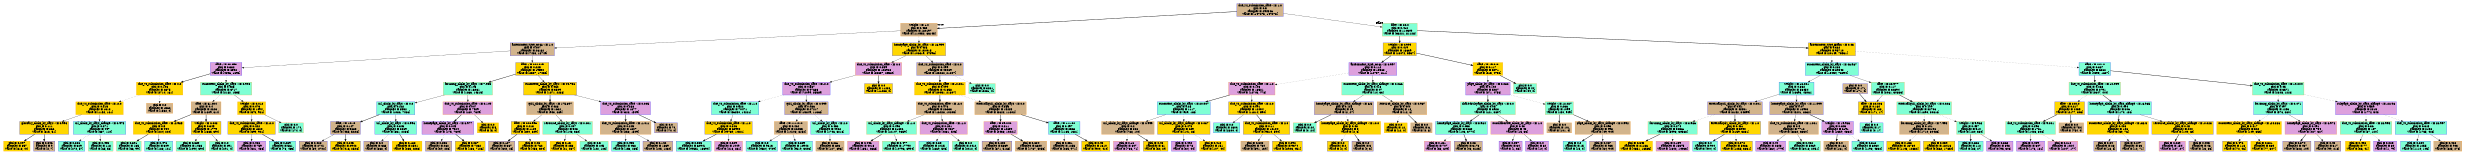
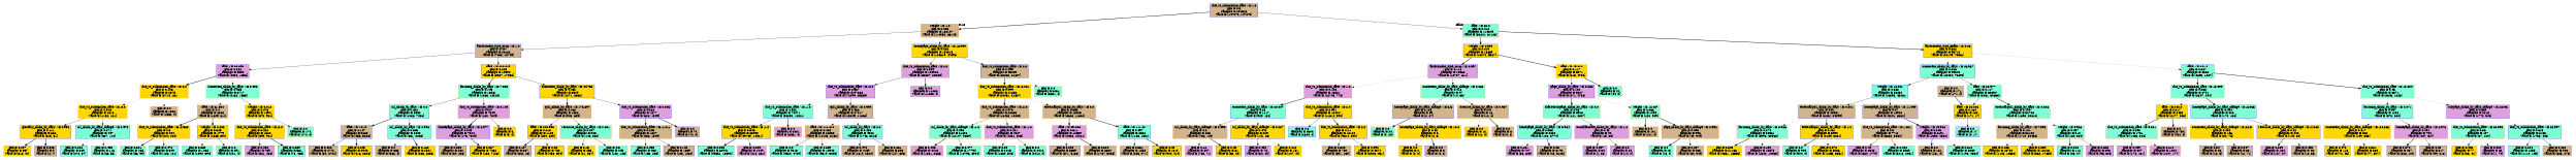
  digraph {
    node [color=blue fillcolor=aquamarine shape=box style=filled]
    edge [style=solid]
    n1 [fillcolor=tan label="due_vs_submission_date <= 1.0\ngini = 0.5\nsamples = 294546\nvalue = [147273, 147273]"]
    n2 [color=darkorange fillcolor=tan label="weight <= 1.0\ngini = 0.465\nsamples = 180197\nvalue = [114052, 66145]"]
    n3 [color=darkorange label="date <= 20.0\ngini = 0.412\nsamples = 114349\nvalue = [33221, 81128]"]
    n4 [fillcolor=tan label="assessment_type_CMA <= 1.0\ngini = 0.407\nsamples = 26182\nvalue = [7433, 18749]"]
    n5 [fillcolor=gold label="homepage_clicks_by_days <= 16.999\ngini = 0.426\nsamples = 154015\nvalue = [106619, 47396]"]
    n6 [fillcolor=gold label="weight <= 4.999\ngini = 0.419\nsamples = 18639\nvalue = [13072, 5567]"]
    n7 [fillcolor=gold label="assessment_type_Exam <= 0.03\ngini = 0.332\nsamples = 95710\nvalue = [20149, 75561]"]
    n8 [fillcolor=plum label="date <= 60.893\ngini = 0.382\nsamples = 6592\nvalue = [4896, 1696]"]
    n9 [fillcolor=gold label="date <= 222.019\ngini = 0.225\nsamples = 19590\nvalue = [2537, 17053]"]
    n10 [color=darkorange fillcolor=plum label="due_vs_submission_date <= 0.0\ngini = 0.359\nsamples = 108926\nvalue = [83337, 25589]"]
    n11 [fillcolor=tan label="due_vs_submission_date <= 0.0\ngini = 0.499\nsamples = 45089\nvalue = [23282, 21807]"]
    n12 [color=darkorange fillcolor=gold label="due_vs_submission_date <= 0.0\ngini = 0.106\nsamples = 2875\nvalue = [2714, 161]"]
    n13 [color=darkorange label="oucontent_clicks_by_days <= 0.998\ngini = 0.485\nsamples = 3717\nvalue = [2182, 1535]"]
    n14 [color=darkorange label="forumng_clicks_by_days <= 7.955\ngini = 0.145\nsamples = 16081\nvalue = [1266, 14815]"]
    n15 [fillcolor=gold label="oucontent_clicks_by_days <= 44.756\ngini = 0.462\nsamples = 3509\nvalue = [1271, 2238]"]
    n16 [color=darkorange fillcolor=gold label="due_vs_submission_date <= -0.0\ngini = 0.215\nsamples = 1313\nvalue = [1152, 161]"]
    n17 [color=darkorange fillcolor=tan label="gini = 0.0\nsamples = 1562\nvalue = [1562, 0]"]
    n18 [color=darkorange fillcolor=tan label="date <= 61.004\ngini = 0.4\nsamples = 2223\nvalue = [1609, 614]"]
    n19 [color=darkorange fillcolor=gold label="weight <= 0.012\ngini = 0.473\nsamples = 1494\nvalue = [573, 921]"]
    n20 [fillcolor=gold label="glossary_clicks_by_days <= 0.996\ngini = 0.111\nsamples = 866\nvalue = [815, 51]"]
    n21 [label="url_clicks_by_days_change <= 0.975\ngini = 0.371\nsamples = 447\nvalue = [337, 110]"]
    n22 [color=darkorange fillcolor=gold label="gini = 0.097\nsamples = 857\nvalue = [813, 44]"]
    n23 [fillcolor=tan label="gini = 0.346\nsamples = 9\nvalue = [2, 7]"]
    n24 [label="gini = 0.286\nsamples = 329\nvalue = [272, 57]"]
    n25 [color=darkorange label="gini = 0.495\nsamples = 118\nvalue = [65, 53]"]
    n26 [color=darkorange fillcolor=gold label="due_vs_submission_date <= -2.985\ngini = 0.5\nsamples = 444\nvalue = [224, 220]"]
    n27 [fillcolor=gold label="weight <= 0.003\ngini = 0.345\nsamples = 1779\nvalue = [1385, 394]"]
    n28 [fillcolor=gold label="due_vs_submission_date <= -0.0\ngini = 0.422\nsamples = 1320\nvalue = [399, 921]"]
    n29 [color=darkorange label="gini = 0.0\nsamples = 174\nvalue = [174, 0]"]
    n30 [color=darkorange label="gini = 0.391\nsamples = 135\nvalue = [36, 99]"]
    n31 [label="gini = 0.476\nsamples = 309\nvalue = [188, 121]"]
    n32 [color=darkorange label="gini = 0.389\nsamples = 1488\nvalue = [1094, 394]"]
    n33 [color=darkorange label="gini = 0.0\nsamples = 291\nvalue = [291, 0]"]
    n34 [fillcolor=plum label="gini = 0.488\nsamples = 759\nvalue = [321, 438]"]
    n35 [label="gini = 0.239\nsamples = 561\nvalue = [78, 483]"]
    n36 [label="url_clicks_by_days <= 0.0\ngini = 0.222\nsamples = 8552\nvalue = [1086, 7466]"]
    n37 [color=darkorange fillcolor=plum label="due_vs_submission_date <= 0.149\ngini = 0.047\nsamples = 7529\nvalue = [180, 7349]"]
    n38 [color=darkorange fillcolor=tan label="quiz_clicks_by_days <= 175.897\ngini = 0.488\nsamples = 1632\nvalue = [943, 689]"]
    n39 [fillcolor=plum label="due_vs_submission_date <= 0.005\ngini = 0.288\nsamples = 1877\nvalue = [328, 1549]"]
    n40 [fillcolor=tan label="date <= 141.5\ngini = 0.147\nsamples = 5683\nvalue = [455, 5228]"]
    n41 [label="url_clicks_by_days <= 0.996\ngini = 0.343\nsamples = 2869\nvalue = [631, 2238]"]
    n42 [fillcolor=plum label="homepage_clicks_by_days <= 3.977\ngini = 0.045\nsamples = 7524\nvalue = [175, 7349]"]
    n43 [color=darkorange fillcolor=gold label="gini = 0.0\nsamples = 5\nvalue = [5, 0]"]
    n44 [fillcolor=tan label="gini = 0.028\nsamples = 2741\nvalue = [39, 2702]"]
    n45 [fillcolor=gold label="gini = 0.243\nsamples = 2942\nvalue = [416, 2526]"]
    n46 [fillcolor=tan label="gini = 0.0\nsamples = 368\nvalue = [368, 0]"]
    n47 [color=darkorange fillcolor=gold label="gini = 0.188\nsamples = 2501\nvalue = [263, 2238]"]
    n48 [fillcolor=tan label="gini = 0.253\nsamples = 262\nvalue = [39, 223]"]
    n49 [fillcolor=gold label="gini = 0.037\nsamples = 7262\nvalue = [136, 7126]"]
    n50 [fillcolor=gold label="date <= 228.996\ngini = 0.413\nsamples = 1129\nvalue = [800, 329]"]
    n51 [color=darkorange label="resource_clicks_by_days <= 0.001\ngini = 0.407\nsamples = 503\nvalue = [143, 360]"]
    n52 [color=darkorange fillcolor=tan label="due_vs_submission_date <= -1.011\ngini = 0.245\nsamples = 1807\nvalue = [258, 1549]"]
    n53 [fillcolor=tan label="gini = 0.0\nsamples = 70\nvalue = [70, 0]"]
    n54 [fillcolor=tan label="gini = 0.127\nsamples = 367\nvalue = [342, 25]"]
    n55 [fillcolor=gold label="gini = 0.48\nsamples = 762\nvalue = [458, 304]"]
    n56 [color=darkorange fillcolor=gold label="gini = 0.15\nsamples = 258\nvalue = [21, 237]"]
    n57 [color=darkorange label="gini = 0.5\nsamples = 245\nvalue = [122, 123]"]
    n58 [label="gini = 0.455\nsamples = 438\nvalue = [153, 285]"]
    n59 [fillcolor=tan label="gini = 0.142\nsamples = 1369\nvalue = [105, 1264]"]
    n60 [fillcolor=plum label="due_vs_submission_date <= -0.0\ngini = 0.387\nsamples = 97688\nvalue = [72099, 25589]"]
-   n61 [fillcolor=gold label="gini = 0.0\nsamples = 11238\nvalue = [11238, 0]"]
+   n61 [fillcolor=plum label="gini = 0.0\nsamples = 11238\nvalue = [11238, 0]"]
    n62 [color=darkorange fillcolor=gold label="due_vs_submission_date <= -0.001\ngini = 0.499\nsamples = 41858\nvalue = [20051, 21807]"]
    n63 [color=darkorange label="gini = 0.0\nsamples = 3231\nvalue = [3231, 0]"]
    n64 [label="due_vs_submission_date <= -1.0\ngini = 0.322\nsamples = 70471\nvalue = [56250, 14221]"]
    n65 [fillcolor=tan label="quiz_clicks_by_days <= 0.999\ngini = 0.486\nsamples = 27217\nvalue = [15849, 11368]"]
    n66 [fillcolor=gold label="due_vs_submission_date <= -1.0\ngini = 0.346\nsamples = 63990\nvalue = [49769, 14221]"]
+   n67 [color=darkorange fillcolor=plum label="gini = 0.0\nsamples = 6481\nvalue = [6481, 0]"]
    n68 [color=darkorange fillcolor=tan label="date <= 111.012\ngini = 0.464\nsamples = 22255\nvalue = [14103, 8152]"]
    n69 [label="url_clicks_by_days <= 2.0\ngini = 0.456\nsamples = 4962\nvalue = [1746, 3216]"]
    n70 [label="gini = 0.335\nsamples = 62941\nvalue = [49551, 13390]"]
    n71 [color=darkorange fillcolor=plum label="gini = 0.329\nsamples = 1049\nvalue = [218, 831]"]
    n72 [label="gini = 0.5\nsamples = 9313\nvalue = [4584, 4729]"]
    n73 [label="gini = 0.389\nsamples = 12942\nvalue = [9519, 3423]"]
+   n74 [fillcolor=tan label="gini = 0.476\nsamples = 4139\nvalue = [1619, 2520]"]
    n75 [color=darkorange fillcolor=tan label="gini = 0.261\nsamples = 823\nvalue = [127, 696]"]
    n76 [color=darkorange fillcolor=tan label="due_vs_submission_date <= -2.0\ngini = 0.473\nsamples = 26633\nvalue = [16428, 10205]"]
    n77 [color=darkorange fillcolor=tan label="externalquiz_clicks_by_days <= 0.0\ngini = 0.363\nsamples = 15225\nvalue = [3623, 11602]"]
    n78 [color=darkorange label="url_clicks_by_days_change <= -1.0\ngini = 0.493\nsamples = 21806\nvalue = [12147, 9659]"]
    n79 [color=darkorange fillcolor=plum label="due_vs_submission_date <= -1.0\ngini = 0.201\nsamples = 4827\nvalue = [4281, 546]"]
    n80 [color=darkorange fillcolor=plum label="date <= 89.046\ngini = 0.311\nsamples = 12659\nvalue = [2438, 10221]"]
    n81 [label="date <= 111.02\ngini = 0.497\nsamples = 2566\nvalue = [1185, 1381]"]
    n82 [color=darkorange fillcolor=plum label="gini = 0.446\nsamples = 4016\nvalue = [1351, 2665]"]
    n83 [color=darkorange label="gini = 0.477\nsamples = 17790\nvalue = [10796, 6994]"]
    n84 [label="gini = 0.35\nsamples = 2415\nvalue = [1869, 546]"]
    n85 [color=darkorange label="gini = 0.0\nsamples = 2412\nvalue = [2412, 0]"]
    n86 [fillcolor=tan label="gini = 0.203\nsamples = 5839\nvalue = [671, 5168]"]
    n87 [color=darkorange fillcolor=tan label="gini = 0.384\nsamples = 6820\nvalue = [1767, 5053]"]
    n88 [color=darkorange fillcolor=tan label="gini = 0.351\nsamples = 1256\nvalue = [285, 971]"]
    n89 [fillcolor=gold label="gini = 0.43\nsamples = 1310\nvalue = [900, 410]"]
    n90 [fillcolor=plum label="assessment_type_CMA <= 0.997\ngini = 0.112\nsamples = 13568\nvalue = [12757, 811]"]
    n91 [color=darkorange fillcolor=gold label="date <= 19.013\ngini = 0.117\nsamples = 5071\nvalue = [315, 4756]"]
    n92 [label="oucontent_clicks_by_days <= 46.987\ngini = 0.286\nsamples = 89348\nvalue = [15454, 73894]"]
    n93 [label="date <= 241.0\ngini = 0.387\nsamples = 6362\nvalue = [4695, 1667]"]
    n94 [color=darkorange fillcolor=plum label="due_vs_submission_date <= 1.0\ngini = 0.108\nsamples = 13521\nvalue = [12743, 778]"]
    n95 [color=darkorange label="oucontent_clicks_by_days_change <= 0.066\ngini = 0.418\nsamples = 47\nvalue = [14, 33]"]
    n96 [fillcolor=plum label="page_clicks_by_days <= 0.082\ngini = 0.102\nsamples = 5027\nvalue = [271, 4756]"]
    n97 [color=darkorange label="gini = 0.0\nsamples = 44\nvalue = [44, 0]"]
    n98 [label="oucontent_clicks_by_days <= 20.907\ngini = 0.28\nsamples = 1117\nvalue = [929, 188]"]
    n99 [fillcolor=gold label="due_vs_submission_date <= 2.0\ngini = 0.091\nsamples = 12404\nvalue = [11814, 590]"]
    n100 [fillcolor=tan label="homepage_clicks_by_days_change <= 6.5\ngini = 0.128\nsamples = 29\nvalue = [2, 27]"]
    n101 [color=darkorange fillcolor=tan label="resource_clicks_by_days <= 0.987\ngini = 0.444\nsamples = 18\nvalue = [12, 6]"]
    n102 [color=darkorange fillcolor=tan label="url_clicks_by_days_change <= 0.999\ngini = 0.2\nsamples = 888\nvalue = [788, 100]"]
    n103 [fillcolor=gold label="url_clicks_by_days_change <= 0.037\ngini = 0.473\nsamples = 229\nvalue = [141, 88]"]
    n104 [label="gini = 0.0\nsamples = 2300\nvalue = [2300, 0]"]
    n105 [fillcolor=gold label="due_vs_submission_date <= 2.0\ngini = 0.11\nsamples = 10104\nvalue = [9514, 590]"]
    n106 [color=darkorange fillcolor=plum label="gini = 0.16\nsamples = 807\nvalue = [736, 71]"]
    n107 [fillcolor=gold label="gini = 0.46\nsamples = 81\nvalue = [52, 29]"]
    n108 [fillcolor=plum label="gini = 0.492\nsamples = 78\nvalue = [34, 44]"]
    n109 [color=darkorange fillcolor=gold label="gini = 0.413\nsamples = 151\nvalue = [107, 44]"]
    n110 [color=darkorange fillcolor=tan label="gini = 0.308\nsamples = 730\nvalue = [591, 139]"]
    n111 [fillcolor=gold label="gini = 0.092\nsamples = 9374\nvalue = [8923, 451]"]
    n112 [color=darkorange label="gini = 0.0\nsamples = 24\nvalue = [0, 24]"]
    n113 [color=darkorange fillcolor=gold label="homepage_clicks_by_days_change <= 10.0\ngini = 0.48\nsamples = 5\nvalue = [2, 3]"]
    n114 [color=darkorange fillcolor=gold label="gini = 0.0\nsamples = 12\nvalue = [12, 0]"]
    n115 [color=darkorange fillcolor=tan label="gini = 0.0\nsamples = 6\nvalue = [0, 6]"]
    n116 [fillcolor=gold label="gini = 0.0\nsamples = 2\nvalue = [2, 0]"]
    n117 [fillcolor=tan label="gini = 0.0\nsamples = 3\nvalue = [0, 3]"]
    n118 [color=darkorange label="sharedsubpage_clicks_by_days <= 0.0\ngini = 0.06\nsamples = 3928\nvalue = [121, 3807]"]
    n119 [color=darkorange label="weight <= 12.427\ngini = 0.236\nsamples = 1099\nvalue = [150, 949]"]
    n120 [label="homepage_clicks_by_days <= 5.984\ngini = 0.053\nsamples = 3880\nvalue = [106, 3774]"]
    n121 [color=darkorange fillcolor=plum label="oucollaborate_clicks_by_days <= 1.0\ngini = 0.43\nsamples = 48\nvalue = [15, 33]"]
    n122 [color=darkorange fillcolor=tan label="gini = 0.0\nsamples = 101\nvalue = [101, 0]"]
    n123 [color=darkorange fillcolor=tan label="page_clicks_by_days_change <= 0.992\ngini = 0.093\nsamples = 998\nvalue = [49, 949]"]
    n124 [color=darkorange fillcolor=plum label="gini = 0.151\nsamples = 707\nvalue = [58, 649]"]
    n125 [fillcolor=tan label="gini = 0.03\nsamples = 3173\nvalue = [48, 3125]"]
    n126 [fillcolor=plum label="gini = 0.057\nsamples = 34\nvalue = [1, 33]"]
    n127 [fillcolor=plum label="gini = 0.0\nsamples = 64\nvalue = [14, 0]"]
    n128 [label="gini = 0.0\nsamples = 15\nvalue = [15, 0]"]
-   n129 [fillcolor=tan label="gini = 0.067\nsamples = 983\nvalue = [34, 949]"]
+   n129 [color=darkorange fillcolor=tan label="gini = 0.067\nsamples = 983\nvalue = [34, 949]"]
    n130 [label="weight <= 18.001\ngini = 0.362\nsamples = 56454\nvalue = [13393, 43061]"]
    n131 [color=darkorange label="date <= 23.977\ngini = 0.117\nsamples = 32894\nvalue = [2061, 30833]"]
    n132 [color=darkorange label="due_vs_submission_date <= 10.999\ngini = 0.268\nsamples = 2791\nvalue = [2347, 444]"]
    n133 [color=darkorange label="due_vs_submission_date <= 19.004\ngini = 0.45\nsamples = 3571\nvalue = [2348, 1223]"]
    n134 [fillcolor=tan label="externalquiz_clicks_by_days <= 0.001\ngini = 0.31\nsamples = 42551\nvalue = [8152, 34399]"]
    n135 [fillcolor=tan label="homepage_clicks_by_days <= 11.999\ngini = 0.47\nsamples = 13903\nvalue = [5241, 8662]"]
    n136 [fillcolor=gold label="date <= 20.006\ngini = 0.164\nsamples = 188\nvalue = [171, 17]"]
    n137 [color=darkorange label="externalquiz_clicks_by_days <= 0.026\ngini = 0.109\nsamples = 32706\nvalue = [1890, 30816]"]
    n138 [color=darkorange label="forumng_clicks_by_days <= 3.986\ngini = 0.274\nsamples = 36561\nvalue = [5993, 30568]"]
    n139 [fillcolor=gold label="externalquiz_clicks_by_days <= 1.0\ngini = 0.461\nsamples = 5990\nvalue = [2159, 3831]"]
    n140 [color=darkorange fillcolor=tan label="due_vs_submission_date <= 1.001\ngini = 0.5\nsamples = 7712\nvalue = [3882, 3830]"]
    n141 [fillcolor=plum label="weight <= 19.986\ngini = 0.343\nsamples = 6191\nvalue = [1359, 4832]"]
    n142 [color=darkorange fillcolor=gold label="gini = 0.343\nsamples = 21186\nvalue = [4651, 16535]"]
    n143 [color=darkorange fillcolor=plum label="gini = 0.159\nsamples = 15375\nvalue = [1342, 14033]"]
    n144 [label="gini = 0.0\nsamples = 904\nvalue = [904, 0]"]
    n145 [fillcolor=gold label="gini = 0.372\nsamples = 5086\nvalue = [1255, 3831]"]
    n146 [fillcolor=plum label="gini = 0.44\nsamples = 2643\nvalue = [864, 1779]"]
    n147 [color=darkorange label="gini = 0.482\nsamples = 5069\nvalue = [3018, 2051]"]
    n148 [color=darkorange fillcolor=tan label="gini = 0.0\nsamples = 161\nvalue = [161, 0]"]
    n149 [label="gini = 0.318\nsamples = 6030\nvalue = [1198, 4832]"]
    n150 [label="gini = 0.0\nsamples = 17\nvalue = [0, 17]"]
    n151 [color=darkorange fillcolor=tan label="forumng_clicks_by_days <= 7.995\ngini = 0.101\nsamples = 32196\nvalue = [1710, 30486]"]
    n152 [color=darkorange label="weight <= 9.968\ngini = 0.457\nsamples = 510\nvalue = [180, 330]"]
    n153 [fillcolor=tan label="gini = 0.0\nsamples = 171\nvalue = [171, 0]"]
    n154 [fillcolor=gold label="gini = 0.153\nsamples = 13780\nvalue = [1148, 12632]"]
    n155 [fillcolor=gold label="gini = 0.059\nsamples = 18416\nvalue = [562, 17854]"]
    n156 [label="gini = 0.366\nsamples = 112\nvalue = [85, 27]"]
    n157 [fillcolor=plum label="gini = 0.363\nsamples = 398\nvalue = [95, 303]"]
    n158 [fillcolor=gold label="date <= 240.0\ngini = 0.217\nsamples = 2485\nvalue = [2177, 308]"]
    n159 [label="homepage_clicks_by_days_change <= -6.965\ngini = 0.494\nsamples = 306\nvalue = [170, 136]"]
    n160 [label="forumng_clicks_by_days <= 0.071\ngini = 0.497\nsamples = 1256\nvalue = [576, 680]"]
    n161 [fillcolor=plum label="subpage_clicks_by_days_change <= -22.98\ngini = 0.359\nsamples = 2315\nvalue = [1772, 543]"]
    n162 [color=darkorange label="due_vs_submission_date <= 9.001\ngini = 0.293\nsamples = 1731\nvalue = [1423, 308]"]
    n163 [color=darkorange fillcolor=tan label="gini = 0.0\nsamples = 754\nvalue = [754, 0]"]
    n164 [color=darkorange fillcolor=gold label="oucontent_clicks_by_days_change <= -38.5\ngini = 0.406\nsamples = 106\nvalue = [30, 76]"]
    n165 [fillcolor=gold label="resource_clicks_by_days_change <= -0.023\ngini = 0.42\nsamples = 200\nvalue = [140, 60]"]
    n166 [fillcolor=plum label="gini = 0.489\nsamples = 307\nvalue = [176, 131]"]
    n167 [color=darkorange fillcolor=plum label="gini = 0.218\nsamples = 1424\nvalue = [1247, 177]"]
    n168 [fillcolor=tan label="gini = 0.34\nsamples = 23\nvalue = [18, 5]"]
    n169 [fillcolor=tan label="gini = 0.247\nsamples = 83\nvalue = [12, 71]"]
    n170 [color=darkorange fillcolor=plum label="gini = 0.289\nsamples = 154\nvalue = [127, 27]"]
    n171 [fillcolor=tan label="gini = 0.405\nsamples = 46\nvalue = [13, 33]"]
    n172 [color=darkorange fillcolor=gold label="oucontent_clicks_by_days_change <= -24.386\ngini = 0.417\nsamples = 502\nvalue = [149, 353]"]
    n173 [color=darkorange fillcolor=plum label="homepage_clicks_by_days <= 6.978\ngini = 0.491\nsamples = 754\nvalue = [427, 327]"]
    n174 [color=darkorange label="due_vs_submission_date <= 23.995\ngini = 0.36\nsamples = 157\nvalue = [37, 120]"]
    n175 [label="due_vs_submission_date <= 23.997\ngini = 0.315\nsamples = 2158\nvalue = [1735, 423]"]
    n176 [fillcolor=gold label="gini = 0.476\nsamples = 118\nvalue = [72, 46]"]
    n177 [color=darkorange fillcolor=gold label="gini = 0.321\nsamples = 384\nvalue = [77, 307]"]
    n178 [fillcolor=tan label="gini = 0.374\nsamples = 437\nvalue = [328, 109]"]
    n179 [fillcolor=tan label="gini = 0.43\nsamples = 317\nvalue = [99, 218]"]
    n180 [color=darkorange fillcolor=gold label="gini = 0.498\nsamples = 77\nvalue = [36, 41]"]
    n181 [fillcolor=plum label="gini = 0.025\nsamples = 80\nvalue = [1, 79]"]
    n182 [label="gini = 0.204\nsamples = 1255\nvalue = [1110, 145]"]
    n183 [color=darkorange fillcolor=tan label="gini = 0.426\nsamples = 903\nvalue = [625, 278]"]
    n1 -> n2 [headlabel=True labelangle=45 labeldistance=2.5 style=bold]
    n1 -> n3 [headlabel=False labelangle=-45 labeldistance=2.5]
    n2 -> n4
    n2 -> n5 [style=dotted]
    n3 -> n6 [style=bold]
    n3 -> n7 [style=bold]
    n4 -> n8
    n4 -> n9
    n5 -> n10
    n5 -> n11
    n6 -> n90 [style=bold]
    n6 -> n91 [style=bold]
    n7 -> n92 [style=dotted]
    n7 -> n93 [style=dotted]
    n8 -> n12 [style=bold]
    n8 -> n13 [style=dotted]
    n9 -> n14 [style=bold]
    n9 -> n15
    n10 -> n60
    n10 -> n61 [style=bold]
    n11 -> n62 [style=bold]
    n11 -> n63 [style=dotted]
    n12 -> n16 [style=dotted]
    n12 -> n17 [style=dotted]
    n13 -> n18 [style=dotted]
    n13 -> n19
    n14 -> n36
    n14 -> n37
    n15 -> n38 [style=bold]
    n15 -> n39
    n16 -> n20
    n16 -> n21
    n18 -> n26 [style=bold]
    n18 -> n27 [style=bold]
    n19 -> n28
    n19 -> n29
    n20 -> n22 [style=bold]
    n20 -> n23 [style=bold]
    n21 -> n24 [style=dotted]
    n21 -> n25
    n26 -> n30 [style=bold]
    n26 -> n31
    n27 -> n32 [style=dotted]
    n27 -> n33
    n28 -> n34
    n28 -> n35 [style=bold]
    n36 -> n40 [style=bold]
    n36 -> n41
    n37 -> n42 [style=bold]
    n37 -> n43
    n38 -> n50
    n38 -> n51
    n39 -> n52 [style=bold]
    n39 -> n53 [style=bold]
    n40 -> n44
    n40 -> n45 [style=bold]
    n41 -> n46 [style=dotted]
    n41 -> n47 [style=bold]
    n42 -> n48 [style=dotted]
    n42 -> n49 [style=bold]
    n50 -> n54 [style=bold]
    n50 -> n55 [style=dotted]
    n51 -> n56
    n51 -> n57
    n52 -> n58
    n52 -> n59
    n60 -> n64 [style=dotted]
    n60 -> n65
    n62 -> n76 [style=bold]
    n62 -> n77 [style=dotted]
    n64 -> n66
+   n64 -> n67 [style=bold]
    n65 -> n68 [style=dotted]
    n65 -> n69 [style=dotted]
    n66 -> n70 [style=bold]
    n66 -> n71
    n68 -> n72
    n68 -> n73
+   n69 -> n74
    n69 -> n75
    n76 -> n78
    n76 -> n79
    n77 -> n80 [style=bold]
    n77 -> n81 [style=bold]
    n78 -> n82 [style=bold]
    n78 -> n83
    n79 -> n84 [style=dotted]
    n79 -> n85
    n80 -> n86 [style=dotted]
    n80 -> n87 [style=bold]
    n81 -> n88
    n81 -> n89 [style=bold]
    n90 -> n94 [style=dotted]
    n90 -> n95
    n91 -> n96
    n91 -> n97 [style=bold]
    n92 -> n130
    n92 -> n131
    n93 -> n132 [style=bold]
    n93 -> n133 [style=bold]
    n94 -> n98 [style=bold]
    n94 -> n99
    n95 -> n100
    n95 -> n101
    n96 -> n118 [style=bold]
    n96 -> n119 [style=dotted]
    n98 -> n102
    n98 -> n103 [style=dotted]
    n99 -> n104
    n99 -> n105 [style=bold]
    n100 -> n112 [style=bold]
    n100 -> n113 [style=dotted]
    n101 -> n114 [style=dotted]
    n101 -> n115 [style=bold]
    n102 -> n106 [style=dotted]
    n102 -> n107 [style=bold]
    n103 -> n108
    n103 -> n109 [style=dotted]
    n105 -> n110
    n105 -> n111
    n113 -> n116 [style=dotted]
    n113 -> n117 [style=bold]
    n118 -> n120 [style=bold]
    n118 -> n121
    n119 -> n122 [style=bold]
    n119 -> n123 [style=bold]
    n120 -> n124 [style=dotted]
    n120 -> n125 [style=bold]
    n121 -> n126
    n121 -> n127
    n123 -> n128 [style=bold]
    n123 -> n129
    n130 -> n134
    n130 -> n135
    n131 -> n136
    n131 -> n137 [style=bold]
    n132 -> n158 [style=dotted]
    n132 -> n159 [style=bold]
    n133 -> n160 [style=dotted]
    n133 -> n161 [style=dotted]
    n134 -> n138 [style=dotted]
    n134 -> n139 [style=bold]
    n135 -> n140
    n135 -> n141 [style=bold]
    n136 -> n150
    n137 -> n151 [style=dotted]
    n137 -> n152 [style=dotted]
    n138 -> n142 [style=bold]
    n138 -> n143 [style=dotted]
    n139 -> n144 [style=bold]
    n139 -> n145 [style=dotted]
    n140 -> n146
    n140 -> n147
    n141 -> n148 [style=bold]
    n141 -> n149 [style=dotted]
    n151 -> n154 [style=dotted]
    n151 -> n155 [style=dotted]
    n152 -> n156 [style=bold]
    n152 -> n157
    n153 -> n136 [style=bold]
    n158 -> n162 [style=bold]
    n158 -> n163 [style=bold]
    n159 -> n164 [style=bold]
    n159 -> n165
    n160 -> n172 [style=dotted]
    n160 -> n173
    n161 -> n174 [style=dotted]
    n161 -> n175 [style=dotted]
    n162 -> n166
    n162 -> n167 [style=dotted]
    n164 -> n168 [style=dotted]
    n164 -> n169 [style=dotted]
    n165 -> n170 [style=bold]
    n165 -> n171 [style=dotted]
    n172 -> n176 [style=dotted]
    n172 -> n177 [style=dotted]
    n173 -> n178 [style=bold]
    n173 -> n179
    n174 -> n180
    n174 -> n181 [style=dotted]
    n175 -> n182
    n175 -> n183
  }
